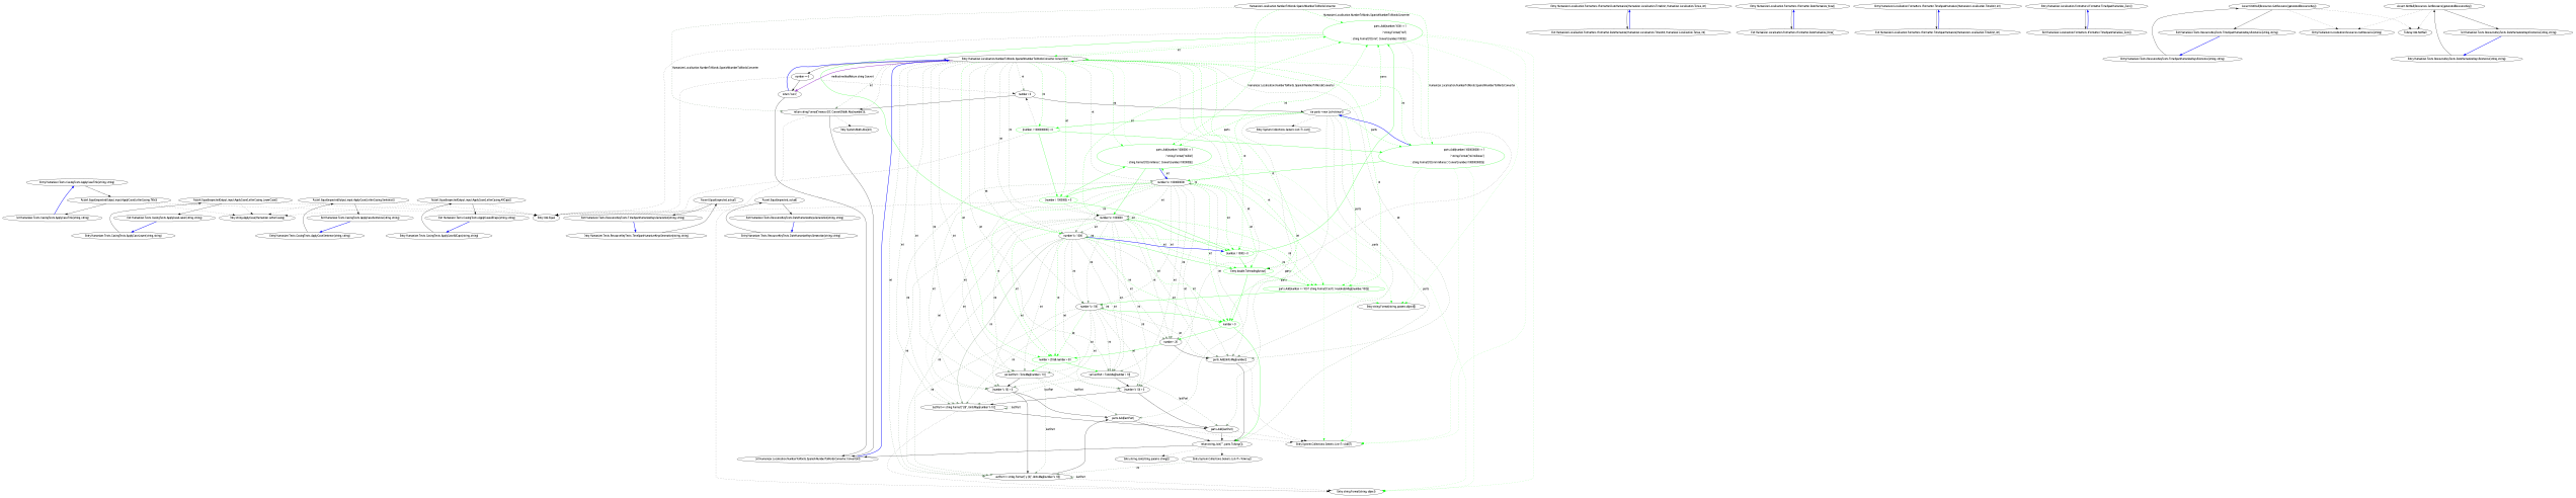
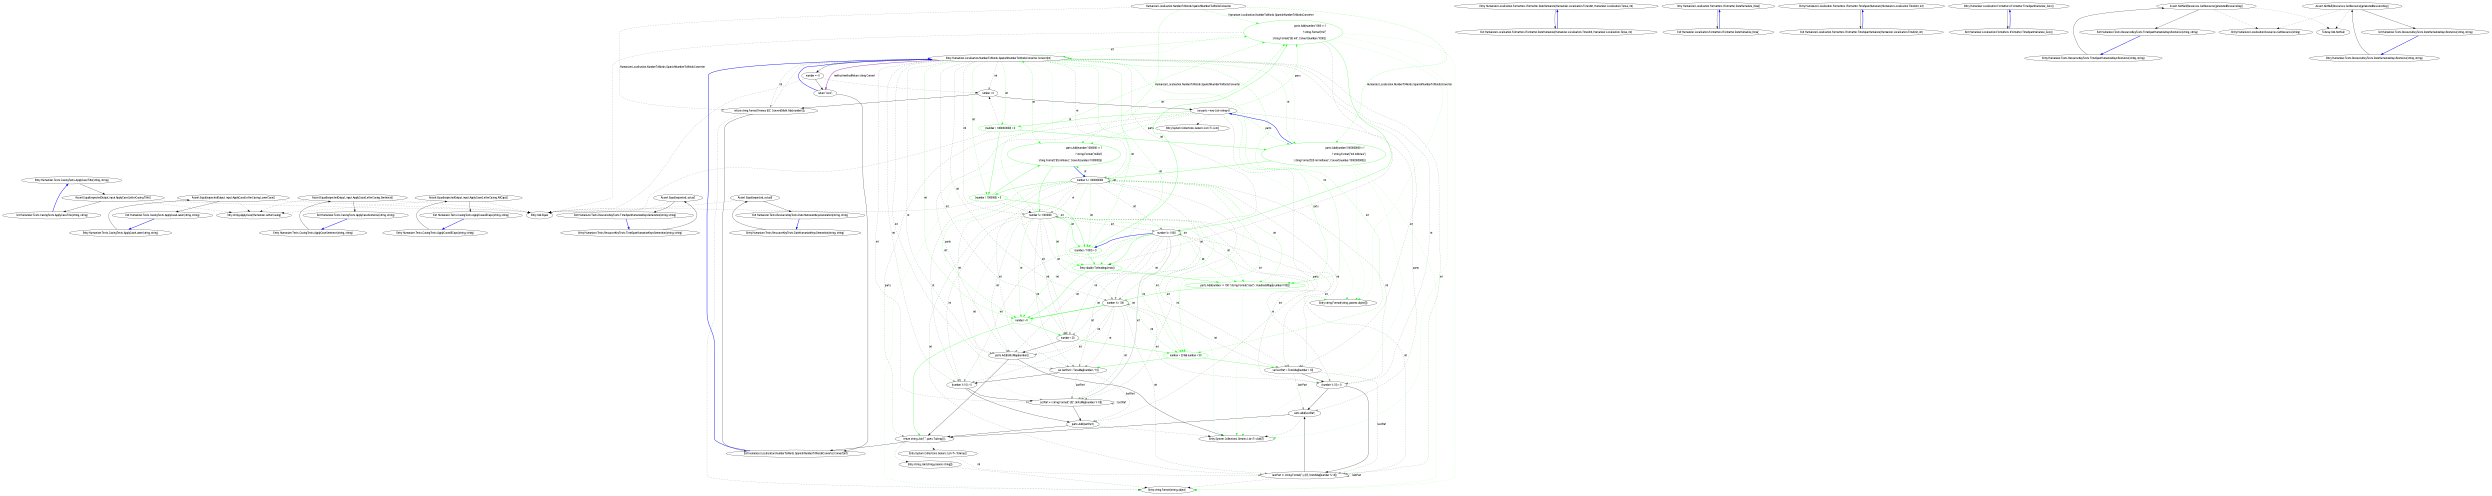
  digraph {
    fontname="Roboto Condensed"
    node [cluster="Humanizer.Localisation.NumberToWords.SpanishNumberToWordsConverter.Convert(int)" fontname="Roboto Condensed" span="0-0" file="SpanishNumberToWordsConverter.cs"]
    edge [fontname="Roboto Condensed" style=dashed]
    n1 [cluster="Humanizer.Tests.CasingTests.ApplyCaseTitle(string, string)" label="Entry Humanizer.Tests.CasingTests.ApplyCaseTitle(string, string)" span="12-12" file=""]
    n2 [cluster="Humanizer.Tests.CasingTests.ApplyCaseTitle(string, string)" label="Assert.Equal(expectedOutput, input.ApplyCase(LetterCasing.Title))" span="14-14" file=""]
    n3 [cluster="Humanizer.Tests.CasingTests.ApplyCaseTitle(string, string)" label="Exit Humanizer.Tests.CasingTests.ApplyCaseTitle(string, string)" span="12-12" file=""]
    n4 [cluster="string.ApplyCase(Humanizer.LetterCasing)" label="Entry string.ApplyCase(Humanizer.LetterCasing)" span="15-15" file=""]
    n5 [cluster="Unk.Equal" label="Entry Unk.Equal" span="" file=""]
    n6 [cluster="Humanizer.Tests.CasingTests.ApplyCaseLower(string, string)" label="Entry Humanizer.Tests.CasingTests.ApplyCaseLower(string, string)" span="22-22" file=""]
    n7 [cluster="Humanizer.Tests.CasingTests.ApplyCaseLower(string, string)" label="Assert.Equal(expectedOutput, input.ApplyCase(LetterCasing.LowerCase))" span="24-24" file=""]
    n8 [cluster="Humanizer.Tests.CasingTests.ApplyCaseLower(string, string)" label="Exit Humanizer.Tests.CasingTests.ApplyCaseLower(string, string)" span="22-22" file=""]
    n9 [cluster="Humanizer.Tests.CasingTests.ApplyCaseSentence(string, string)" label="Entry Humanizer.Tests.CasingTests.ApplyCaseSentence(string, string)" span="31-31" file=""]
    n10 [cluster="Humanizer.Tests.CasingTests.ApplyCaseSentence(string, string)" label="Assert.Equal(expectedOutput, input.ApplyCase(LetterCasing.Sentence))" span="33-33" file=""]
    n11 [cluster="Humanizer.Tests.CasingTests.ApplyCaseSentence(string, string)" label="Exit Humanizer.Tests.CasingTests.ApplyCaseSentence(string, string)" span="31-31" file=""]
    n12 [cluster="Humanizer.Tests.CasingTests.ApplyCaseAllCaps(string, string)" label="Entry Humanizer.Tests.CasingTests.ApplyCaseAllCaps(string, string)" span="40-40" file=""]
    n13 [cluster="Humanizer.Tests.CasingTests.ApplyCaseAllCaps(string, string)" label="Assert.Equal(expectedOutput, input.ApplyCase(LetterCasing.AllCaps))" span="42-42" file=""]
    n14 [cluster="Humanizer.Tests.CasingTests.ApplyCaseAllCaps(string, string)" label="Exit Humanizer.Tests.CasingTests.ApplyCaseAllCaps(string, string)" span="40-40" file=""]
    n15 [cluster="Humanizer.Localisation.Formatters.IFormatter.DateHumanize(Humanizer.Localisation.TimeUnit, Humanizer.Localisation.Tense, int)" file="EnglishNumberToWordsConverter.cs" label="Entry Humanizer.Localisation.Formatters.IFormatter.DateHumanize(Humanizer.Localisation.TimeUnit, Humanizer.Localisation.Tense, int)" span="10-10"]
    n16 [cluster="Humanizer.Localisation.Formatters.IFormatter.DateHumanize(Humanizer.Localisation.TimeUnit, Humanizer.Localisation.Tense, int)" file="EnglishNumberToWordsConverter.cs" label="Exit Humanizer.Localisation.Formatters.IFormatter.DateHumanize(Humanizer.Localisation.TimeUnit, Humanizer.Localisation.Tense, int)" span="10-10"]
    n17 [cluster="Humanizer.Localisation.Formatters.IFormatter.DateHumanize_Now()" file="EnglishNumberToWordsConverter.cs" label="Entry Humanizer.Localisation.Formatters.IFormatter.DateHumanize_Now()" span="9-9"]
    n18 [cluster="Humanizer.Localisation.Formatters.IFormatter.DateHumanize_Now()" file="EnglishNumberToWordsConverter.cs" label="Exit Humanizer.Localisation.Formatters.IFormatter.DateHumanize_Now()" span="9-9"]
    n19 [cluster="Humanizer.Localisation.Formatters.IFormatter.TimeSpanHumanize(Humanizer.Localisation.TimeUnit, int)" file="EnglishNumberToWordsConverter.cs" label="Entry Humanizer.Localisation.Formatters.IFormatter.TimeSpanHumanize(Humanizer.Localisation.TimeUnit, int)" span="13-13"]
    n20 [cluster="Humanizer.Localisation.Formatters.IFormatter.TimeSpanHumanize(Humanizer.Localisation.TimeUnit, int)" file="EnglishNumberToWordsConverter.cs" label="Exit Humanizer.Localisation.Formatters.IFormatter.TimeSpanHumanize(Humanizer.Localisation.TimeUnit, int)" span="13-13"]
    n21 [cluster="Humanizer.Localisation.Formatters.IFormatter.TimeSpanHumanize_Zero()" file="EnglishNumberToWordsConverter.cs" label="Entry Humanizer.Localisation.Formatters.IFormatter.TimeSpanHumanize_Zero()" span="12-12"]
    n22 [cluster="Humanizer.Localisation.Formatters.IFormatter.TimeSpanHumanize_Zero()" file="EnglishNumberToWordsConverter.cs" label="Exit Humanizer.Localisation.Formatters.IFormatter.TimeSpanHumanize_Zero()" span="12-12"]
    n23 [cluster="Humanizer.Tests.ResourceKeyTests.TimeSpanHumanizeKeysGeneration(string, string)" file="NumberToWordsTests.cs" label="Entry Humanizer.Tests.ResourceKeyTests.TimeSpanHumanizeKeysGeneration(string, string)" span="18-18"]
    n24 [cluster="Humanizer.Tests.ResourceKeyTests.TimeSpanHumanizeKeysGeneration(string, string)" file="NumberToWordsTests.cs" label="Assert.Equal(expected, actual)" span="20-20"]
    n25 [cluster="Humanizer.Tests.ResourceKeyTests.TimeSpanHumanizeKeysGeneration(string, string)" file="NumberToWordsTests.cs" label="Exit Humanizer.Tests.ResourceKeyTests.TimeSpanHumanizeKeysGeneration(string, string)" span="18-18"]
    n26 [cluster="Unk.NotNull" file="NumberToWordsTests.cs" label="ToArray Unk.NotNull" span=""]
    n27 [cluster="Humanizer.Tests.ResourceKeyTests.TimeSpanHumanizeKeysExistence(string, string)" file="NumberToWordsTests.cs" label="Entry Humanizer.Tests.ResourceKeyTests.TimeSpanHumanizeKeysExistence(string, string)" span="32-32"]
    n28 [cluster="Humanizer.Tests.ResourceKeyTests.TimeSpanHumanizeKeysExistence(string, string)" file="NumberToWordsTests.cs" label="Assert.NotNull(Resources.GetResource(generatedResourceKey))" span="34-34"]
    n29 [cluster="Humanizer.Tests.ResourceKeyTests.TimeSpanHumanizeKeysExistence(string, string)" file="NumberToWordsTests.cs" label="Exit Humanizer.Tests.ResourceKeyTests.TimeSpanHumanizeKeysExistence(string, string)" span="32-32"]
    n30 [cluster="Humanizer.Localisation.Resources.GetResource(string)" file="NumberToWordsTests.cs" label="Entry Humanizer.Localisation.Resources.GetResource(string)" span="16-16"]
    n31 [cluster="Humanizer.Tests.ResourceKeyTests.DateHumanizeKeysGeneration(string, string)" file="NumberToWordsTests.cs" label="Entry Humanizer.Tests.ResourceKeyTests.DateHumanizeKeysGeneration(string, string)" span="11-11"]
    n32 [cluster="Humanizer.Tests.ResourceKeyTests.DateHumanizeKeysGeneration(string, string)" file="NumberToWordsTests.cs" label="Assert.Equal(expected, actual)" span="13-13"]
    n33 [cluster="Humanizer.Tests.ResourceKeyTests.DateHumanizeKeysGeneration(string, string)" file="NumberToWordsTests.cs" label="Exit Humanizer.Tests.ResourceKeyTests.DateHumanizeKeysGeneration(string, string)" span="11-11"]
    n34 [cluster="Humanizer.Tests.ResourceKeyTests.DateHumanizeKeysExistence(string, string)" file="NumberToWordsTests.cs" label="Entry Humanizer.Tests.ResourceKeyTests.DateHumanizeKeysExistence(string, string)" span="25-25"]
    n35 [cluster="Humanizer.Tests.ResourceKeyTests.DateHumanizeKeysExistence(string, string)" file="NumberToWordsTests.cs" label="Assert.NotNull(Resources.GetResource(generatedResourceKey))" span="27-27"]
    n36 [cluster="Humanizer.Tests.ResourceKeyTests.DateHumanizeKeysExistence(string, string)" file="NumberToWordsTests.cs" label="Exit Humanizer.Tests.ResourceKeyTests.DateHumanizeKeysExistence(string, string)" span="25-25"]
-   n37 [cluster="System.Math.Abs(int)" label="Entry System.Math.Abs(int)"]
    n38 [label="number < 0" span="16-16"]
    n39 [label="var parts = new List<string>()" span="19-19"]
    n40 [label="return string.Format(''menos {0}'', Convert(Math.Abs(number)));" span="17-17"]
    n41 [cluster="System.Collections.Generic.List<T>.List()" label="Entry System.Collections.Generic.List<T>.List()"]
    n42 [color=green community=0 label="parts.Add(number/1000 == 1\r\n                    ? string.Format(''mil'')\r\n                    : string.Format(''{0} mil'', Convert(number/1000)))" span="41-43"]
    n43 [color=green community=0 label="parts.Add(number == 100 ? string.Format(''cien'') : HundredsMap[(number/100)])" span="50-50"]
    n44 [label="parts.Add(UnitsMap[number])" span="57-57"]
    n45 [color=green community=0 label="parts.Add(number/1000000 == 1\r\n                    ? string.Format(''millón'')\r\n                    : string.Format(''{0} millones'', Convert(number/1000000)))" span="32-34"]
    n46 [color=green community=0 label="(number / 1000000000) > 0" span="21-21"]
    n47 [color=green community=0 label="parts.Add(number/1000000000 == 1\r\n                    ? string.Format(''mil millones'')\r\n                    : string.Format(''{0} mil millones'', Convert(number/1000000000)))" span="23-25"]
    n48 [label="return string.Join('' '', parts.ToArray());" span="76-76"]
    n49 [label="parts.Add(lastPart)" span="64-64"]
    n50 [label="parts.Add(lastPart)" span="72-72"]
    n51 [label="Entry Humanizer.Localisation.NumberToWords.SpanishNumberToWordsConverter.Convert(int)" span="11-11"]
    n52 [label="Exit Humanizer.Localisation.NumberToWords.SpanishNumberToWordsConverter.Convert(int)" span="11-11"]
    n53 [cluster="string.Format(string, object)" label="Entry string.Format(string, object)"]
    n54 [cluster="System.Collections.Generic.List<T>.ToArray()" label="Entry System.Collections.Generic.List<T>.ToArray()"]
    n55 [label="lastPart += string.Format('' y {0}'', UnitsMap[number % 10])" span="70-70"]
    n56 [label="number %= 1000000" span="36-36"]
    n57 [color=green community=0 label="(number / 1000) > 0" span="39-39"]
    n58 [label="number %= 1000" span="45-45"]
    n59 [cluster="double.ToHeadingArrow()" color=green community=0 label="Entry double.ToHeadingArrow()" span="41-41"]
    n60 [color=green community=0 label="number > 0" span="54-54"]
    n61 [label="number %= 100" span="51-51"]
    n62 [label="number < 20" span="56-56"]
    n63 [color=green community=0 label="number > 20 && number < 30" span="58-58"]
    n64 [label="var lastPart = TensMap[number / 10]" span="60-60"]
    n65 [label="var lastPart = TensMap[number / 10]" span="68-68"]
    n66 [label="(number % 10) > 0" span="61-61"]
    n67 [label="lastPart += string.Format('' {0}'', UnitsMap[number % 10])" span="62-62"]
    n68 [label="(number % 10) > 0" span="69-69"]
    n69 [cluster="System.Collections.Generic.List<T>.Add(T)" label="Entry System.Collections.Generic.List<T>.Add(T)"]
    n70 [cluster="string.Format(string, params object[])" label="Entry string.Format(string, params object[])"]
    n71 [label="number == 0" span="13-13"]
    n72 [label="return ''cero'';" span="14-14"]
    n73 [label="number %= 1000000000" span="27-27"]
    n74 [color=green community=0 label="(number / 1000000) > 0" span="30-30"]
    n75 [cluster="string.Join(string, params string[])" label="Entry string.Join(string, params string[])"]
    n76 [label="Humanizer.Localisation.NumberToWords.SpanishNumberToWordsConverter" cluster="" span=""]
    n1 -> n2 [style=solid]
    n2 -> n3 [style=solid]
    n2 -> n4 [style=dotted]
    n2 -> n5 [style=dotted]
    n3 -> n1 [color=blue style=bold]
    n6 -> n7 [style=solid]
    n7 -> n4 [style=dotted]
    n7 -> n5 [style=dotted]
    n7 -> n8 [style=solid]
    n8 -> n6 [color=blue style=bold]
    n9 -> n10 [style=solid]
    n10 -> n4 [style=dotted]
    n10 -> n5 [style=dotted]
    n10 -> n11 [style=solid]
    n11 -> n9 [color=blue style=bold]
    n12 -> n13 [style=solid]
    n13 -> n4 [style=dotted]
    n13 -> n5 [style=dotted]
    n13 -> n14 [style=solid]
    n14 -> n12 [color=blue style=bold]
    n15 -> n16 [style=solid]
    n16 -> n15 [color=blue style=bold]
    n17 -> n18 [style=solid]
    n18 -> n17 [color=blue style=bold]
    n19 -> n20 [style=solid]
    n20 -> n19 [color=blue style=bold]
    n21 -> n22 [style=solid]
    n22 -> n21 [color=blue style=bold]
    n23 -> n24 [style=solid]
    n24 -> n5 [style=dotted]
    n24 -> n25 [style=solid]
    n25 -> n23 [color=blue style=bold]
    n27 -> n28 [style=solid]
    n28 -> n26 [style=dotted]
    n28 -> n29 [style=solid]
    n28 -> n30 [style=dotted]
    n29 -> n27 [color=blue style=bold]
    n31 -> n32 [style=solid]
    n32 -> n5 [style=dotted]
    n32 -> n33 [style=solid]
    n33 -> n31 [color=blue style=bold]
    n34 -> n35 [style=solid]
    n35 -> n26 [style=dotted]
    n35 -> n30 [style=dotted]
    n35 -> n36 [style=solid]
    n36 -> n34 [color=blue style=bold]
    n38 -> n39 [style=solid]
    n38 -> n40 [style=solid]
    n39 -> n41 [style=dotted]
    n39 -> n42 [color=green label=parts]
    n39 -> n43 [color=green label=parts]
    n39 -> n44 [color=darkseagreen4 label=parts]
    n39 -> n45 [color=green label=parts]
    n39 -> n46 [color=green style=solid]
    n39 -> n47 [color=green label=parts]
    n39 -> n48 [color=darkseagreen4 label=parts]
    n39 -> n49 [color=darkseagreen4 label=parts]
    n39 -> n50 [color=darkseagreen4 label=parts]
-   n40 -> n37 [style=dotted]
    n40 -> n51 [style=dotted]
    n40 -> n52 [style=solid]
    n40 -> n53 [style=dotted]
    n42 -> n5 [style=dotted]
    n42 -> n51 [color=green style=dotted]
    n42 -> n53 [color=green style=dotted]
    n42 -> n58 [color=green style=solid]
    n42 -> n59 [style=dotted]
    n42 -> n69 [color=green style=dotted]
    n42 -> n70 [color=green style=dotted]
    n43 -> n61 [color=green style=solid]
    n43 -> n69 [color=green style=dotted]
    n43 -> n70 [color=green style=dotted]
    n44 -> n48 [style=solid]
-   n44 -> n69 [style=dotted]
+   n44 -> n69 [style=solid]
    n45 -> n51 [color=green style=dotted]
    n45 -> n53 [color=green style=dotted]
    n45 -> n56 [color=green style=solid]
    n45 -> n69 [color=green style=dotted]
    n45 -> n70 [color=green style=dotted]
    n45 -> n73 [color=blue style=bold]
    n46 -> n5 [style=dotted]
    n46 -> n38 [style=dotted]
    n46 -> n47 [color=green style=solid]
    n46 -> n74 [color=green style=solid]
    n47 -> n39 [color=blue style=bold]
    n47 -> n51 [color=green style=dotted]
    n47 -> n53 [color=green style=dotted]
    n47 -> n69 [color=green style=dotted]
    n47 -> n70 [color=green style=dotted]
    n47 -> n73 [color=green style=solid]
    n48 -> n52 [style=solid]
    n48 -> n54 [style=dotted]
    n48 -> n75 [style=dotted]
    n49 -> n48 [style=solid]
    n49 -> n69 [style=dotted]
    n50 -> n48 [style=solid]
    n50 -> n69 [style=dotted]
    n51 -> n38 [color=darkseagreen4 label=int]
    n51 -> n40 [color=darkseagreen4 label=int]
    n51 -> n42 [color=green label=int]
    n51 -> n43 [color=green label=int]
    n51 -> n44 [color=darkseagreen4 label=int]
    n51 -> n45 [color=green label=int]
    n51 -> n46 [color=green label=int]
    n51 -> n47 [color=green label=int]
    n51 -> n55 [color=darkseagreen4 label=int]
    n51 -> n56 [color=darkseagreen4 label=int]
    n51 -> n57 [color=green label=int]
    n51 -> n58 [color=darkseagreen4 label=int]
    n51 -> n59 [color=green label=int]
    n51 -> n60 [color=green label=int]
    n51 -> n61 [color=darkseagreen4 label=int]
    n51 -> n62 [color=darkseagreen4 label=int]
    n51 -> n63 [color=green label=int]
    n51 -> n64 [color=darkseagreen4 label=int]
    n51 -> n65 [color=darkseagreen4 label=int]
    n51 -> n66 [color=darkseagreen4 label=int]
    n51 -> n67 [color=darkseagreen4 label=int]
    n51 -> n68 [color=darkseagreen4 label=int]
    n51 -> n71 [style=solid]
    n51 -> n72 [color=darkorchid label="method methodReturn string Convert" style=bold]
    n51 -> n73 [color=darkseagreen4 label=int]
    n51 -> n74 [color=green label=int]
    n52 -> n51 [color=blue style=bold]
    n54 -> n55 [color=darkseagreen4 label=int]
    n55 -> n50 [style=solid]
    n55 -> n53 [style=dotted]
    n55 -> n55 [color=darkseagreen4 label=lastPart]
    n56 -> n42 [color=green label=int]
    n56 -> n43 [color=green label=int]
    n56 -> n44 [color=darkseagreen4 label=int]
    n56 -> n55 [color=darkseagreen4 label=int]
    n56 -> n56 [color=darkseagreen4 label=int]
    n56 -> n57 [color=green style=solid]
    n56 -> n58 [color=darkseagreen4 label=int]
    n56 -> n59 [color=green label=int]
    n56 -> n60 [color=green label=int]
    n56 -> n61 [color=darkseagreen4 label=int]
    n56 -> n62 [color=darkseagreen4 label=int]
    n56 -> n63 [color=green label=int]
    n56 -> n64 [color=darkseagreen4 label=int]
    n56 -> n65 [color=darkseagreen4 label=int]
    n56 -> n66 [color=darkseagreen4 label=int]
    n56 -> n67 [color=darkseagreen4 label=int style=dotted]
    n56 -> n68 [color=darkseagreen4 label=int]
    n57 -> n42 [color=green style=solid]
    n57 -> n59 [color=green style=solid]
    n58 -> n43 [color=green label=int]
    n58 -> n44 [color=darkseagreen4 label=int]
    n58 -> n55 [color=darkseagreen4 label=int]
    n58 -> n57 [color=blue style=bold]
    n58 -> n58 [color=darkseagreen4 label=int]
    n58 -> n59 [color=green style=solid]
    n58 -> n60 [color=green label=int]
    n58 -> n61 [color=darkseagreen4 label=int]
    n58 -> n62 [color=darkseagreen4 label=int]
    n58 -> n63 [color=green label=int]
    n58 -> n64 [color=darkseagreen4 label=int]
    n58 -> n65 [color=darkseagreen4 label=int]
    n58 -> n66 [color=darkseagreen4 label=int]
    n58 -> n67 [color=darkseagreen4 label=int style=solid]
    n58 -> n68 [color=darkseagreen4 label=int]
    n59 -> n43 [color=green style=solid]
    n59 -> n60 [color=green style=solid]
    n60 -> n48 [color=green style=solid]
    n60 -> n62 [color=green style=solid]
    n61 -> n44 [color=darkseagreen4 label=int]
    n61 -> n55 [color=darkseagreen4 label=int]
-   n61 -> n60 [color=green style=solid]
+   n61 -> n60 [color=green style=bold]
    n61 -> n61 [color=darkseagreen4 label=int]
    n61 -> n62 [color=darkseagreen4 label=int]
    n61 -> n63 [color=green label=int]
    n61 -> n64 [color=darkseagreen4 label=int]
    n61 -> n65 [color=darkseagreen4 label=int]
    n61 -> n66 [color=darkseagreen4 label=int]
    n61 -> n67 [color=darkseagreen4 label=int]
    n61 -> n68 [color=darkseagreen4 label=int]
    n62 -> n44 [style=solid]
    n62 -> n63 [color=green style=solid]
    n63 -> n64 [color=green style=solid]
    n63 -> n65 [color=green style=solid]
    n64 -> n49 [color=darkseagreen4 label=lastPart]
    n64 -> n66 [style=solid]
    n64 -> n67 [color=darkseagreen4 label=lastPart]
    n65 -> n50 [color=darkseagreen4 label=lastPart]
    n65 -> n55 [color=darkseagreen4 label=lastPart]
    n65 -> n68 [style=solid]
    n66 -> n49 [style=solid]
    n66 -> n67 [style=solid]
    n67 -> n49 [style=solid]
-   n67 -> n53 [style=dotted]
+   n75 -> n53 [style=dotted]
    n67 -> n67 [color=darkseagreen4 label=lastPart]
    n68 -> n50 [style=solid]
    n68 -> n55 [style=solid]
    n71 -> n5 [style=dotted]
    n71 -> n38 [style=dotted]
    n71 -> n72 [style=solid]
    n72 -> n51 [color=blue style=bold]
    n72 -> n52 [style=solid]
    n73 -> n42 [color=green label=int]
    n73 -> n43 [color=green label=int]
    n73 -> n44 [color=darkseagreen4 label=int]
    n73 -> n45 [color=green label=int]
    n73 -> n56 [color=darkseagreen4 label=int]
    n73 -> n57 [color=green label=int]
    n73 -> n58 [color=darkseagreen4 label=int]
    n73 -> n59 [color=green label=int]
    n73 -> n60 [color=green label=int]
    n73 -> n61 [color=darkseagreen4 label=int]
    n73 -> n62 [color=darkseagreen4 label=int]
    n73 -> n63 [color=green label=int]
    n73 -> n64 [color=darkseagreen4 label=int]
    n73 -> n65 [color=darkseagreen4 label=int]
    n73 -> n66 [color=darkseagreen4 label=int]
    n73 -> n67 [color=darkseagreen4 label=int]
    n73 -> n68 [color=darkseagreen4 label=int]
    n73 -> n73 [color=darkseagreen4 label=int]
    n73 -> n74 [color=green style=solid]
    n74 -> n5 [style=dotted]
    n74 -> n45 [color=green style=solid]
    n74 -> n56 [style=dotted]
    n74 -> n57 [color=green style=solid]
    n76 -> n40 [color=darkseagreen4 label="Humanizer.Localisation.NumberToWords.SpanishNumberToWordsConverter"]
    n76 -> n42 [color=green label="Humanizer.Localisation.NumberToWords.SpanishNumberToWordsConverter"]
    n76 -> n45 [color=green label="Humanizer.Localisation.NumberToWords.SpanishNumberToWordsConverter"]
    n76 -> n47 [color=green label="Humanizer.Localisation.NumberToWords.SpanishNumberToWordsConverter"]
  }
